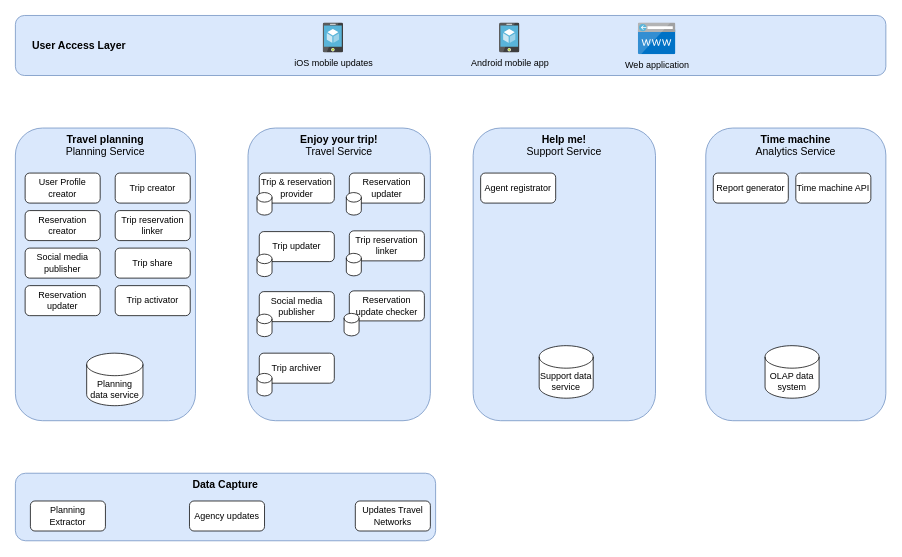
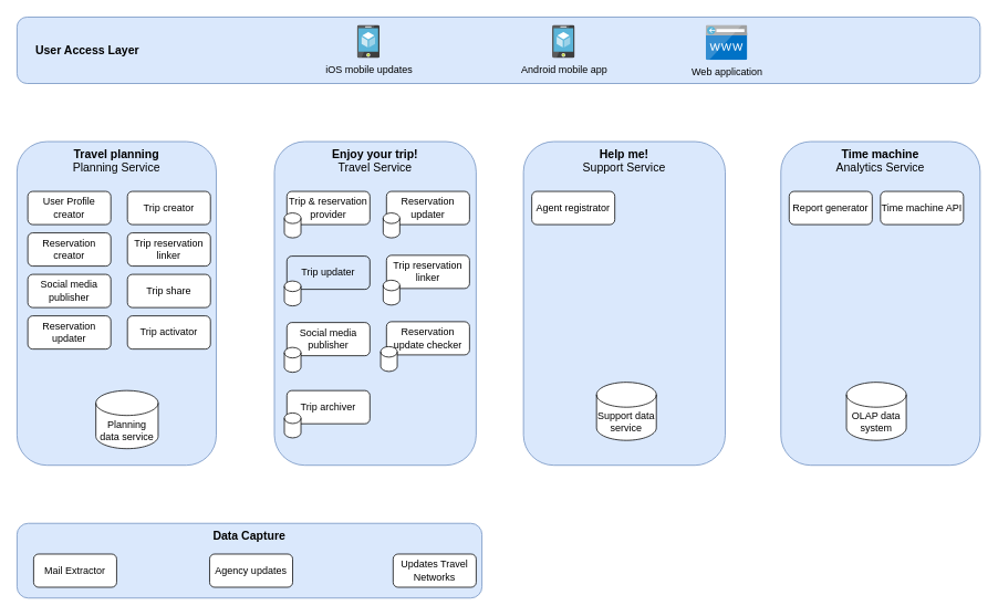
  <mxCell id="0" />
  <mxCell id="1" parent="0" />
  <mxCell id="2" value="&amp;nbsp; &amp;nbsp; &amp;nbsp;&lt;b&gt;&lt;font style=&quot;font-size: 14px;&quot;&gt; User Access Layer&lt;/font&gt;&lt;/b&gt;" style="rounded=1;whiteSpace=wrap;html=1;align=left;fillColor=#dae8fc;strokeColor=#6c8ebf;" parent="1" vertex="1"><mxGeometry width="1160" height="80" as="geometry" x="20" y="20" /></mxCell>
  <mxCell id="3" value="iOS mobile updates" style="image;sketch=0;aspect=fixed;html=1;points=[];align=center;fontSize=12;image=img/lib/mscae/App_Service_Mobile_App.svg;labelBackgroundColor=none;" parent="1" vertex="1"><mxGeometry x="430" y="30" width="27.2" height="40" as="geometry" /></mxCell>
  <mxCell id="4" value="Android mobile app" style="image;sketch=0;aspect=fixed;html=1;points=[];align=center;fontSize=12;image=img/lib/mscae/App_Service_Mobile_App.svg;labelBackgroundColor=none;" parent="1" vertex="1"><mxGeometry x="665" y="30" width="27.2" height="40" as="geometry" /></mxCell>
  <mxCell id="5" value="Web application" style="image;sketch=0;aspect=fixed;html=1;points=[];align=center;fontSize=12;image=img/lib/mscae/CustomDomain.svg;labelBackgroundColor=none;" parent="1" vertex="1"><mxGeometry x="850" y="30" width="50" height="42" as="geometry" /></mxCell>
  <mxCell id="6" value="&lt;font style=&quot;font-size: 14px;&quot;&gt;&lt;span style=&quot;font-size: 14px;&quot;&gt;&lt;b&gt;Travel planning&lt;/b&gt;&lt;br&gt;Planning Service&lt;br&gt;&lt;/span&gt;&lt;/font&gt;" style="rounded=1;whiteSpace=wrap;html=1;verticalAlign=top;fontSize=14;fillColor=#dae8fc;strokeColor=#6c8ebf;" parent="1" vertex="1"><mxGeometry y="170" width="240" height="390" as="geometry" x="20" /></mxCell>
  <mxCell id="7" value="&lt;font style=&quot;font-size: 14px;&quot;&gt;&lt;span style=&quot;font-size: 14px;&quot;&gt;&lt;b&gt;Enjoy your trip!&lt;/b&gt;&lt;br&gt;Travel Service&lt;br&gt;&lt;/span&gt;&lt;/font&gt;" style="rounded=1;whiteSpace=wrap;html=1;verticalAlign=top;fontSize=14;fillColor=#dae8fc;strokeColor=#6c8ebf;" parent="1" vertex="1"><mxGeometry x="330" y="170" width="243" height="390" as="geometry" /></mxCell>
  <mxCell id="8" value="&lt;font style=&quot;font-size: 14px;&quot;&gt;&lt;span style=&quot;font-size: 14px;&quot;&gt;&lt;b&gt;Help me!&lt;/b&gt;&lt;br&gt;Support Service&lt;br&gt;&lt;/span&gt;&lt;/font&gt;" style="rounded=1;whiteSpace=wrap;html=1;verticalAlign=top;fontSize=14;fillColor=#dae8fc;strokeColor=#6c8ebf;" parent="1" vertex="1"><mxGeometry x="630" y="170" width="243" height="390" as="geometry" /></mxCell>
  <mxCell id="9" value="&lt;font style=&quot;font-size: 14px;&quot;&gt;&lt;span style=&quot;font-size: 14px;&quot;&gt;&lt;b&gt;Time machine&lt;/b&gt;&lt;br&gt;Analytics Service&lt;br&gt;&lt;/span&gt;&lt;/font&gt;" style="rounded=1;whiteSpace=wrap;html=1;verticalAlign=top;fontSize=14;fillColor=#dae8fc;strokeColor=#6c8ebf;" parent="1" vertex="1"><mxGeometry x="940" y="170" width="240" height="390" as="geometry" /></mxCell>
  <mxCell id="10" value="&lt;font style=&quot;font-size: 14px;&quot;&gt;&lt;span style=&quot;font-size: 14px;&quot;&gt;&lt;b&gt;Data Capture&lt;/b&gt;&lt;br&gt;&lt;/span&gt;&lt;/font&gt;" style="rounded=1;whiteSpace=wrap;html=1;verticalAlign=top;fontSize=14;fillColor=#dae8fc;strokeColor=#6c8ebf;" parent="1" vertex="1"><mxGeometry y="630" width="560" height="90" as="geometry" x="20" /></mxCell>
  <mxCell id="11" value="Planning data service" style="shape=cylinder3;whiteSpace=wrap;html=1;boundedLbl=1;backgroundOutline=1;size=15;" parent="1" vertex="1"><mxGeometry x="115" y="470" width="75" height="70" as="geometry" /></mxCell>
  <mxCell id="12" value="Agency updates" style="rounded=1;whiteSpace=wrap;html=1;" parent="1" vertex="1"><mxGeometry x="252" y="667" width="100" height="40" as="geometry" /></mxCell>
  <mxCell id="13" value="Updates Travel Networks" style="rounded=1;whiteSpace=wrap;html=1;" parent="1" vertex="1"><mxGeometry x="473" y="667" width="100" height="40" as="geometry" /></mxCell>
  <mxCell id="14" value="User Profile creator" style="rounded=1;whiteSpace=wrap;html=1;" parent="1" vertex="1"><mxGeometry x="33" y="230" width="100" height="40" as="geometry" /></mxCell>
  <mxCell id="15" value="Trip creator" style="rounded=1;whiteSpace=wrap;html=1;" parent="1" vertex="1"><mxGeometry x="153" y="230" width="100" height="40" as="geometry" /></mxCell>
  <mxCell id="16" value="Reservation creator" style="rounded=1;whiteSpace=wrap;html=1;" parent="1" vertex="1"><mxGeometry x="33" y="280" width="100" height="40" as="geometry" /></mxCell>
  <mxCell id="17" value="Trip reservation linker" style="rounded=1;whiteSpace=wrap;html=1;" parent="1" vertex="1"><mxGeometry x="153" y="280" width="100" height="40" as="geometry" /></mxCell>
  <mxCell id="18" value="Social media publisher" style="rounded=1;whiteSpace=wrap;html=1;" parent="1" vertex="1"><mxGeometry x="33" y="330" width="100" height="40" as="geometry" /></mxCell>
  <mxCell id="19" value="Trip share" style="rounded=1;whiteSpace=wrap;html=1;" parent="1" vertex="1"><mxGeometry x="153" y="330" width="100" height="40" as="geometry" /></mxCell>
  <mxCell id="20" value="Reservation updater" style="rounded=1;whiteSpace=wrap;html=1;" parent="1" vertex="1"><mxGeometry x="33" y="380" width="100" height="40" as="geometry" /></mxCell>
  <mxCell id="21" value="Trip activator" style="rounded=1;whiteSpace=wrap;html=1;" parent="1" vertex="1"><mxGeometry x="153" y="380" width="100" height="40" as="geometry" /></mxCell>
  <mxCell id="22" value="Support data service" style="shape=cylinder3;whiteSpace=wrap;html=1;boundedLbl=1;backgroundOutline=1;size=15;" parent="1" vertex="1"><mxGeometry x="718" y="460" width="72" height="70" as="geometry" /></mxCell>
  <mxCell id="23" value="Agent registrator" style="rounded=1;whiteSpace=wrap;html=1;" parent="1" vertex="1"><mxGeometry x="640" y="230" width="100" height="40" as="geometry" /></mxCell>
  <mxCell id="24" value="OLAP data system" style="shape=cylinder3;whiteSpace=wrap;html=1;boundedLbl=1;backgroundOutline=1;size=15;" parent="1" vertex="1"><mxGeometry x="1019" y="460" width="72" height="70" as="geometry" /></mxCell>
  <mxCell id="25" value="Report generator" style="rounded=1;whiteSpace=wrap;html=1;" parent="1" vertex="1"><mxGeometry x="950" y="230" width="100" height="40" as="geometry" /></mxCell>
  <mxCell id="26" value="Time machine API" style="rounded=1;whiteSpace=wrap;html=1;" parent="1" vertex="1"><mxGeometry x="1060" y="230" width="100" height="40" as="geometry" /></mxCell>
  <mxCell id="27" value="" style="group" parent="1" vertex="1" connectable="0"><mxGeometry x="342" y="388" width="103" height="60" as="geometry" /></mxCell>
  <mxCell id="28" value="Social media publisher" style="rounded=1;whiteSpace=wrap;html=1;fontStyle=0" parent="27" vertex="1"><mxGeometry x="3" width="100" height="40" as="geometry" /></mxCell>
  <mxCell id="29" value="" style="shape=cylinder3;whiteSpace=wrap;html=1;boundedLbl=1;backgroundOutline=1;size=6.353;fontStyle=0" parent="27" vertex="1"><mxGeometry y="30" width="20" height="30" as="geometry" /></mxCell>
  <mxCell id="30" value="" style="group" parent="1" vertex="1" connectable="0"><mxGeometry x="342" y="470" width="103" height="57" as="geometry" /></mxCell>
  <mxCell id="31" value="Trip archiver" style="rounded=1;whiteSpace=wrap;html=1;" parent="30" vertex="1"><mxGeometry x="3" width="100" height="40" as="geometry" /></mxCell>
  <mxCell id="32" value="" style="shape=cylinder3;whiteSpace=wrap;html=1;boundedLbl=1;backgroundOutline=1;size=6.353;" parent="30" vertex="1"><mxGeometry y="27" width="20" height="30" as="geometry" /></mxCell>
  <mxCell id="33" value="" style="group" parent="1" vertex="1" connectable="0"><mxGeometry x="458" y="387" width="107" height="60" as="geometry" /></mxCell>
  <mxCell id="34" value="Reservation update checker" style="rounded=1;whiteSpace=wrap;html=1;" parent="33" vertex="1"><mxGeometry x="7" width="100" height="40" as="geometry" /></mxCell>
  <mxCell id="35" value="" style="shape=cylinder3;whiteSpace=wrap;html=1;boundedLbl=1;backgroundOutline=1;size=6.353;fontStyle=0" parent="33" vertex="1"><mxGeometry y="30" width="20" height="30" as="geometry" /></mxCell>
  <mxCell id="36" value="" style="group" parent="1" vertex="1" connectable="0"><mxGeometry x="342" y="308" width="103" height="60" as="geometry" /></mxCell>
- <mxCell id="37" value="Trip updater" style="rounded=1;whiteSpace=wrap;html=1;" parent="36" vertex="1"><mxGeometry x="3" width="100" height="40" as="geometry" /></mxCell>
+ <mxCell id="37" value="Trip updater" style="rounded=1;whiteSpace=wrap;html=1;fillColor=#dae8fc;" parent="36" vertex="1"><mxGeometry x="3" width="100" height="40" as="geometry" /></mxCell>
  <mxCell id="38" value="" style="shape=cylinder3;whiteSpace=wrap;html=1;boundedLbl=1;backgroundOutline=1;size=6.353;fontStyle=0" parent="36" vertex="1"><mxGeometry y="30" width="20" height="30" as="geometry" /></mxCell>
  <mxCell id="39" value="" style="group" parent="1" vertex="1" connectable="0"><mxGeometry x="461" y="307" width="104" height="60" as="geometry" /></mxCell>
  <mxCell id="40" value="Trip reservation linker" style="rounded=1;whiteSpace=wrap;html=1;" parent="39" vertex="1"><mxGeometry x="4" width="100" height="40" as="geometry" /></mxCell>
  <mxCell id="41" value="" style="shape=cylinder3;whiteSpace=wrap;html=1;boundedLbl=1;backgroundOutline=1;size=6.353;fontStyle=0" parent="39" vertex="1"><mxGeometry y="30" width="20" height="30" as="geometry" /></mxCell>
  <mxCell id="42" value="" style="group" parent="1" vertex="1" connectable="0"><mxGeometry x="342" y="230" width="103" height="56" as="geometry" /></mxCell>
  <mxCell id="43" value="Trip &amp;amp; reservation provider" style="rounded=1;whiteSpace=wrap;html=1;" parent="42" vertex="1"><mxGeometry x="3" width="100" height="40" as="geometry" /></mxCell>
  <mxCell id="44" value="" style="shape=cylinder3;whiteSpace=wrap;html=1;boundedLbl=1;backgroundOutline=1;size=6.353;fontStyle=0" parent="42" vertex="1"><mxGeometry y="26" width="20" height="30" as="geometry" /></mxCell>
  <mxCell id="45" value="" style="group" parent="1" vertex="1" connectable="0"><mxGeometry x="461" y="230" width="104" height="56" as="geometry" /></mxCell>
  <mxCell id="46" value="Reservation updater" style="rounded=1;whiteSpace=wrap;html=1;" parent="45" vertex="1"><mxGeometry x="4" width="100" height="40" as="geometry" /></mxCell>
  <mxCell id="47" value="" style="shape=cylinder3;whiteSpace=wrap;html=1;boundedLbl=1;backgroundOutline=1;size=6.353;fontStyle=0" parent="45" vertex="1"><mxGeometry y="26" width="20" height="30" as="geometry" /></mxCell>
- <mxCell id="48" value="Planning Extractor" style="rounded=1;whiteSpace=wrap;html=1;" parent="1" vertex="1"><mxGeometry x="40" y="667" width="100" height="40" as="geometry" /></mxCell>
+ <mxCell id="48" value="Mail Extractor" style="rounded=1;whiteSpace=wrap;html=1;" parent="1" vertex="1"><mxGeometry x="40" y="667" width="100" height="40" as="geometry" /></mxCell>
